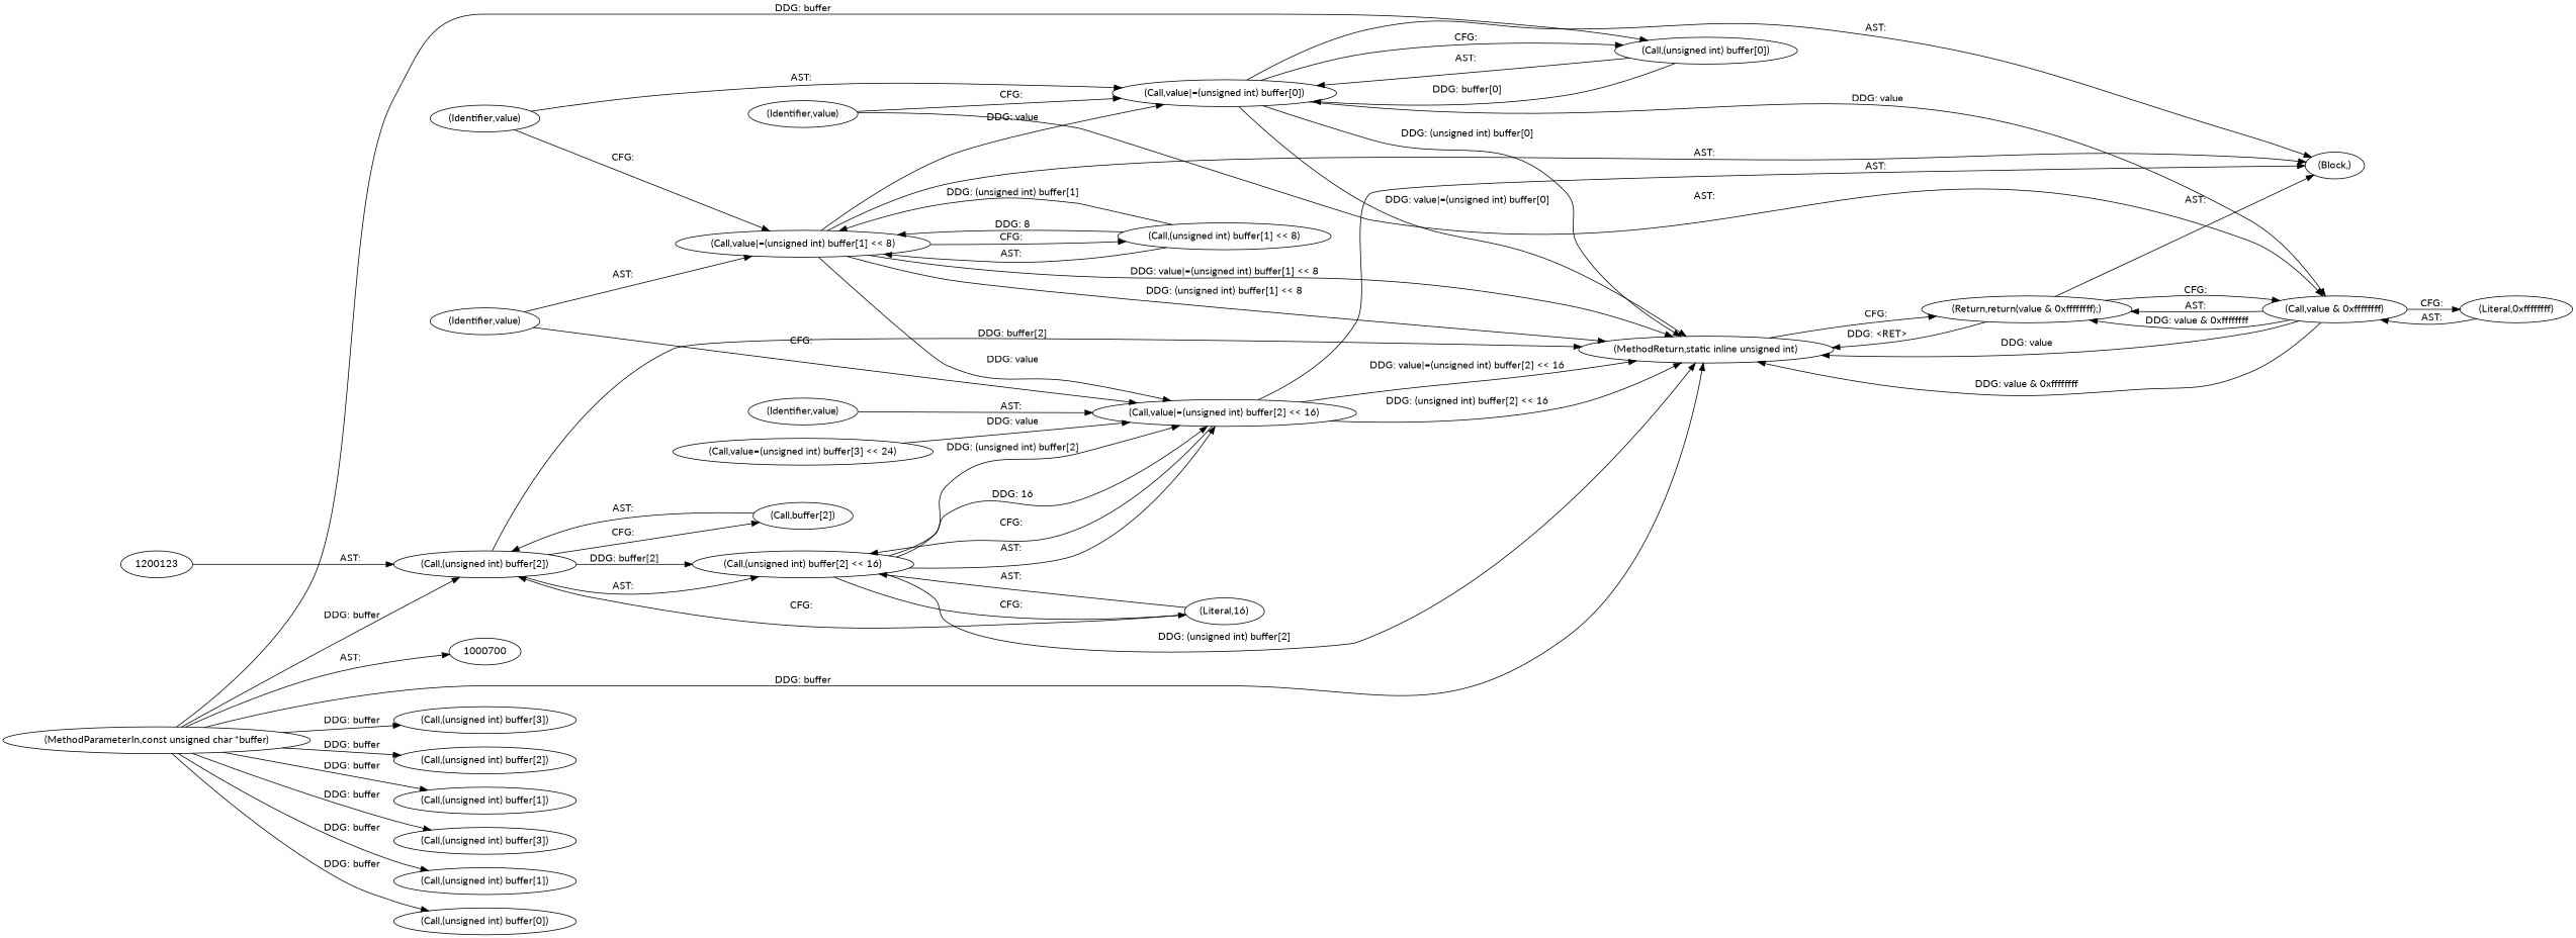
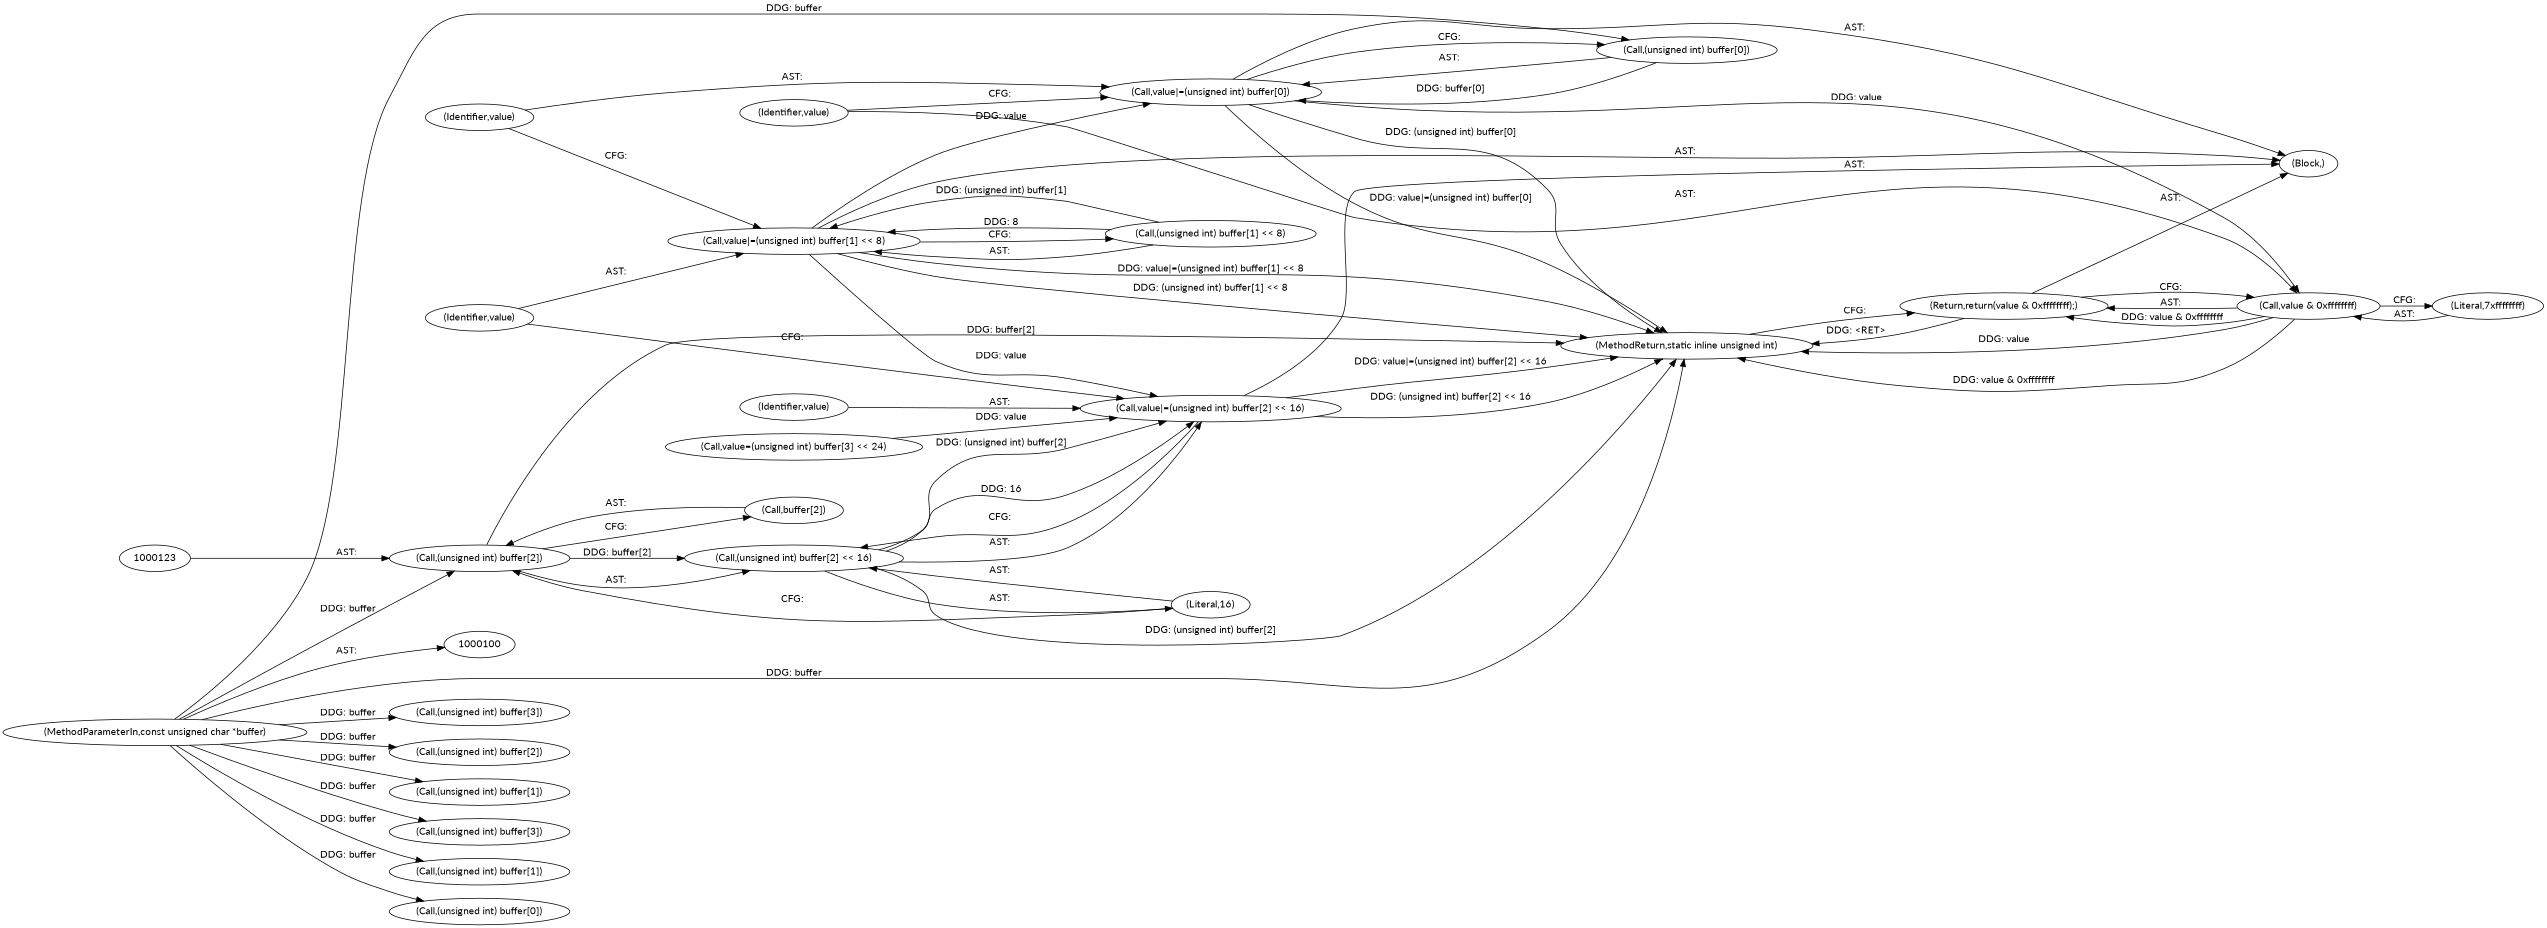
  digraph {
    fontname=Lato
    rankdir=LR
    node [fontname=Lato]
    edge [fontname=Lato]
    n1 [label="(Call,(unsigned int) buffer[2])"]
    n2 [label="(Call,(unsigned int) buffer[2] << 16)"]
    n3 [label="(MethodReturn,static inline unsigned int)"]
    n4 [label="(Call,buffer[2])"]
    n5 [label="(Call,value|=(unsigned int) buffer[2] << 16)"]
    n6 [label="(Literal,16)"]
    n7 [label="(Return,return(value & 0xffffffff);)"]
    n8 [label="(MethodParameterIn,const unsigned char *buffer)"]
    n9 [label="(Call,(unsigned int) buffer[0])"]
    n10 [label="(Call,(unsigned int) buffer[3])"]
    n11 [label="(Call,(unsigned int) buffer[2])"]
    n12 [label="(Call,(unsigned int) buffer[1])"]
    n13 [label="(Call,(unsigned int) buffer[3])"]
    n14 [label="(Call,(unsigned int) buffer[1])"]
    n15 [label="(Call,(unsigned int) buffer[0])"]
-   1000100 [label=1000700]
+   1000100
    n17 [label="(Call,value|=(unsigned int) buffer[0])"]
    n18 [label="(Block,)"]
    n19 [label="(Call,value|=(unsigned int) buffer[1] << 8)"]
    n20 [label="(Call,(unsigned int) buffer[1] << 8)"]
    n21 [label="(Call,value & 0xffffffff)"]
-   n22 [label="(Literal,0xffffffff)"]
+   n22 [label="(Literal,7xffffffff)"]
    n23 [label="(Identifier,value)"]
    n24 [label="(Identifier,value)"]
    n25 [label="(Call,value=(unsigned int) buffer[3] << 24)"]
    n26 [label="(Identifier,value)"]
    n27 [label="(Identifier,value)"]
-   1000123 [label=1200123]
+   1000123
    n1 -> n2 [label="AST: "]
    n1 -> n2 [label="DDG: buffer[2]"]
    n1 -> n3 [label="DDG: buffer[2]"]
    n1 -> n4 [label="CFG: "]
    n2 -> n3 [label="DDG: (unsigned int) buffer[2]"]
    n2 -> n5 [label="AST: "]
    n2 -> n5 [label="DDG: (unsigned int) buffer[2]"]
    n2 -> n5 [label="DDG: 16"]
-   n2 -> n6 [label="CFG: "]
+   n2 -> n6 [label="AST: "]
    n3 -> n7 [label="CFG: "]
    n4 -> n1 [label="AST: "]
    n5 -> n2 [label="CFG: "]
    n5 -> n3 [label="DDG: value|=(unsigned int) buffer[2] << 16"]
    n5 -> n3 [label="DDG: (unsigned int) buffer[2] << 16"]
    n5 -> n18 [label="AST: "]
    n6 -> n1 [label="CFG: "]
    n6 -> n2 [label="AST: "]
    n7 -> n3 [label="DDG: <RET>"]
    n7 -> n18 [label="AST: "]
    n7 -> n21 [label="CFG: "]
    n8 -> n1 [label="DDG: buffer"]
    n8 -> n3 [label="DDG: buffer"]
    n8 -> n9 [label="DDG: buffer"]
    n8 -> n10 [label="DDG: buffer"]
    n8 -> n11 [label="DDG: buffer"]
    n8 -> n12 [label="DDG: buffer"]
    n8 -> n13 [label="DDG: buffer"]
    n8 -> n14 [label="DDG: buffer"]
    n8 -> n15 [label="DDG: buffer"]
    n8 -> 1000100 [label="AST: "]
    n9 -> n17 [label="AST: "]
    n9 -> n17 [label="DDG: buffer[0]"]
    n17 -> n3 [label="DDG: (unsigned int) buffer[0]"]
    n17 -> n3 [label="DDG: value|=(unsigned int) buffer[0]"]
    n17 -> n9 [label="CFG: "]
    n17 -> n18 [label="AST: "]
    n17 -> n21 [label="DDG: value"]
    n19 -> n3 [label="DDG: value|=(unsigned int) buffer[1] << 8"]
    n19 -> n3 [label="DDG: (unsigned int) buffer[1] << 8"]
    n19 -> n5 [label="DDG: value"]
    n19 -> n17 [label="DDG: value"]
    n19 -> n18 [label="AST: "]
    n19 -> n20 [label="CFG: "]
    n20 -> n19 [label="AST: "]
    n20 -> n19 [label="DDG: (unsigned int) buffer[1]"]
    n20 -> n19 [label="DDG: 8"]
    n21 -> n3 [label="DDG: value & 0xffffffff"]
    n21 -> n3 [label="DDG: value"]
    n21 -> n7 [label="AST: "]
    n21 -> n7 [label="DDG: value & 0xffffffff"]
    n21 -> n22 [label="CFG: "]
    n22 -> n21 [label="AST: "]
    n23 -> n5 [label="CFG: "]
    n23 -> n19 [label="AST: "]
    n24 -> n5 [label="AST: "]
    n25 -> n5 [label="DDG: value"]
    n26 -> n17 [label="AST: "]
    n26 -> n19 [label="CFG: "]
    n27 -> n17 [label="CFG: "]
    n27 -> n21 [label="AST: "]
    1000123 -> n1 [label="AST: "]
  }
